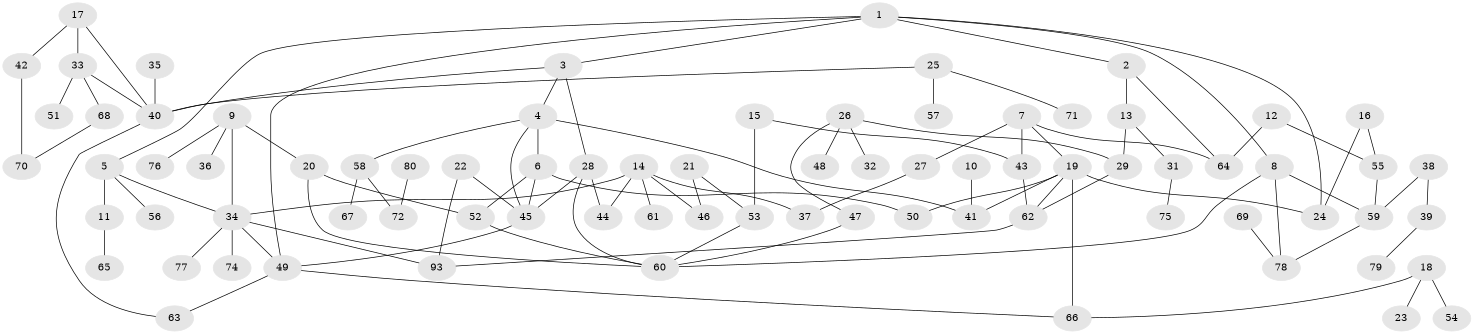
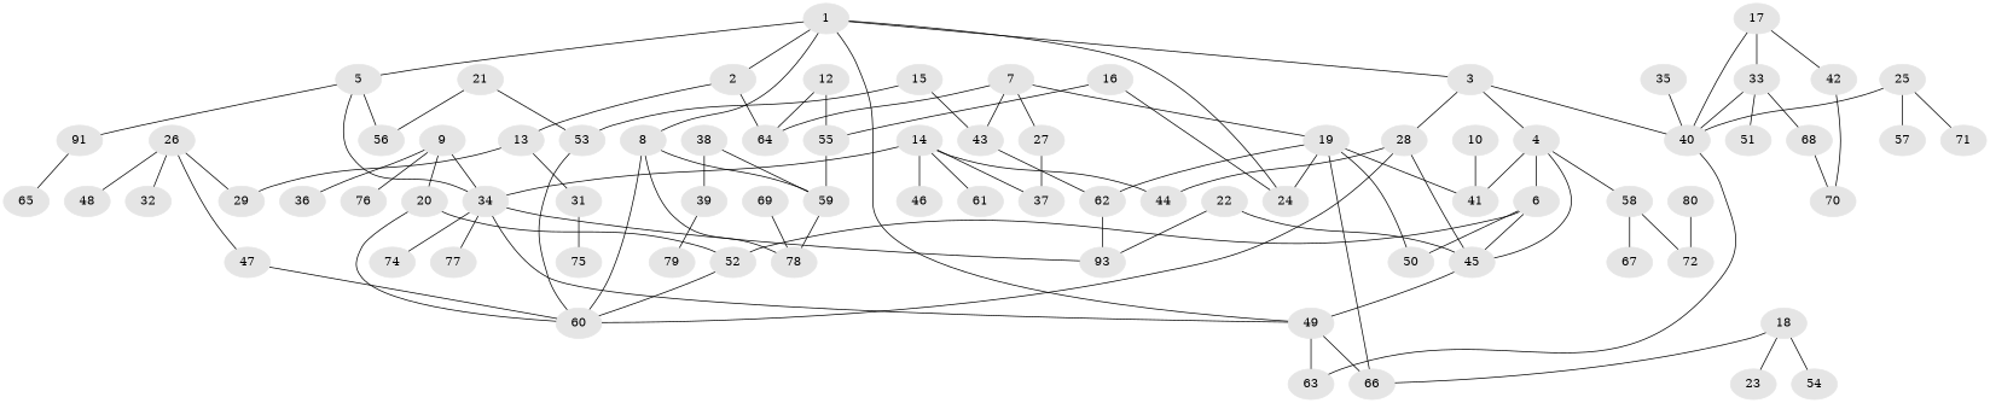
  graph {
    node [color=gray90 style=filled]
    edge [weight=1.0]
    1
    2
    3
    5
    8
    24
    49
    13
    64
    4
    28
    40
-   11
+   11 [label=91]
    34
    56
    59
    60
    78
    66
    63
    29
    31
    6
    41
    45
    58
    44
    50
    52
    72
    67
    65
    n33 [label=93]
    74
    77
    17
    33
    42
    7
    19
    27
    43
    62
    37
    9
    20
    36
    76
    10
    12
    55
    75
    14
    46
    61
    15
    53
    16
    51
    68
    70
    18
    23
    54
    21
    22
    25
    57
    71
    26
    32
    47
    48
    n74 [label=80]
    35
    38
    39
    79
    69
    1 -- 2
    1 -- 3
    1 -- 5
    1 -- 8
    1 -- 24
    1 -- 49
    2 -- 13
    2 -- 64
    3 -- 4
    3 -- 28
    3 -- 40
    5 -- 11
    5 -- 34
    5 -- 56
    8 -- 59
    8 -- 60
    8 -- 78
    49 -- 66
    49 -- 63
    13 -- 29
    13 -- 31
    4 -- 6
    4 -- 41
    4 -- 45
    4 -- 58
    28 -- 60
    28 -- 45
    28 -- 44
    40 -- 63
    11 -- 65
    34 -- 49
    34 -- n33
    34 -- 74
    34 -- 77
    59 -- 78
-   29 -- 62
    31 -- 75
    6 -- 45
    6 -- 50
    6 -- 52
    45 -- 49
    58 -- 72
    58 -- 67
    52 -- 60
    17 -- 40
    17 -- 33
    17 -- 42
    33 -- 40
    33 -- 51
    33 -- 68
    42 -- 70
    7 -- 64
    7 -- 19
    7 -- 27
    7 -- 43
    19 -- 24
    19 -- 66
    19 -- 41
    19 -- 50
    19 -- 62
    27 -- 37
    43 -- 62
    62 -- n33
    9 -- 34
    9 -- 20
    9 -- 36
    9 -- 76
    20 -- 60
    20 -- 52
    10 -- 41
    12 -- 64
    12 -- 55
    55 -- 59
    14 -- 34
    14 -- 44
    14 -- 37
    14 -- 46
    14 -- 61
    15 -- 43
    15 -- 53 [weight=2.0]
    53 -- 60
    16 -- 24
    16 -- 55
    68 -- 70
    18 -- 66
    18 -- 23
    18 -- 54
-   21 -- 46
+   21 -- 56
    21 -- 53
    22 -- 45
    22 -- n33
    25 -- 40
    25 -- 57
    25 -- 71
    26 -- 29
    26 -- 32
    26 -- 47
    26 -- 48
    47 -- 60
    n74 -- 72
    35 -- 40
    38 -- 59
    38 -- 39
    39 -- 79
    69 -- 78
  }
